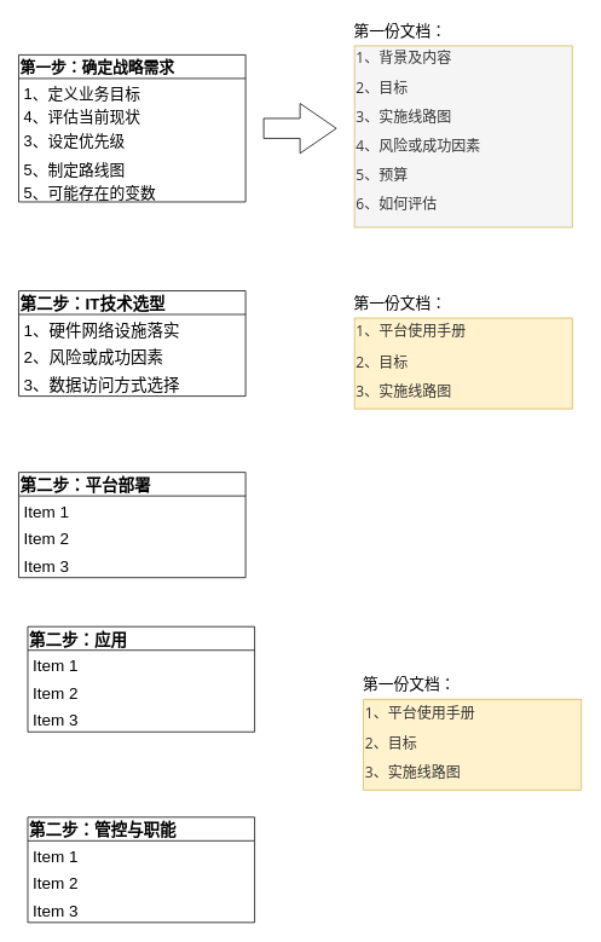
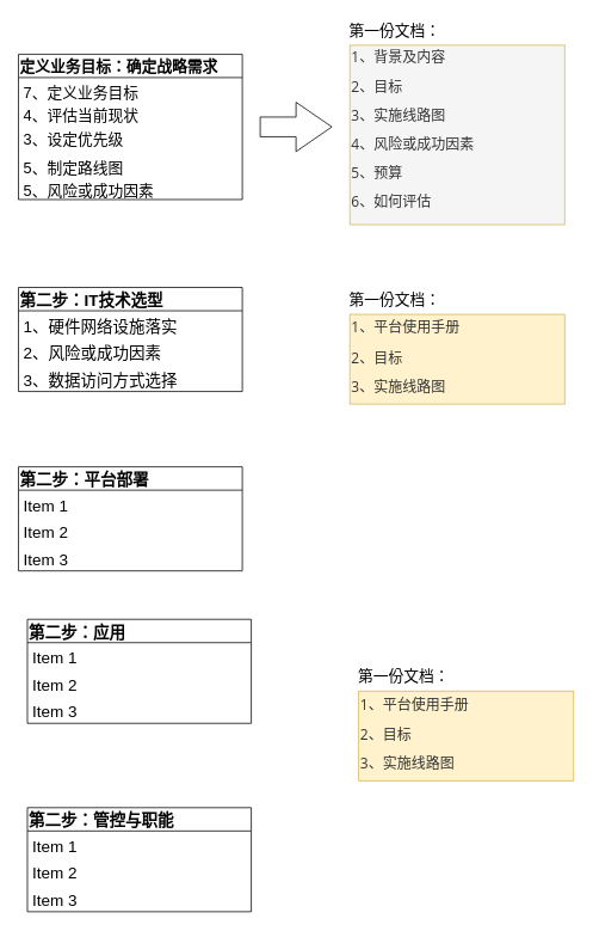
  <mxCell id="0" />
  <mxCell id="1" parent="0" />
- <mxCell id="2" value="第一步：确定战略需求" style="swimlane;fontStyle=1;childLayout=stackLayout;horizontal=1;startSize=26;fillColor=none;horizontalStack=0;resizeParent=1;resizeParentMax=0;resizeLast=0;collapsible=1;marginBottom=0;fontSize=17;align=left;" vertex="1" parent="1"><mxGeometry x="20" y="60" width="250" height="162" as="geometry" /></mxCell>
- <mxCell id="3" value="1、定义业务目标" style="text;strokeColor=none;fillColor=none;align=left;verticalAlign=top;spacingLeft=4;spacingRight=4;overflow=hidden;rotatable=0;points=[[0,0.5],[1,0.5]];portConstraint=eastwest;fontSize=17;" vertex="1" parent="2"><mxGeometry y="26" width="250" height="26" as="geometry" /></mxCell>
+ <mxCell id="2" value="定义业务目标：确定战略需求" style="swimlane;fontStyle=1;childLayout=stackLayout;horizontal=1;startSize=26;fillColor=none;horizontalStack=0;resizeParent=1;resizeParentMax=0;resizeLast=0;collapsible=1;marginBottom=0;fontSize=17;align=left;" vertex="1" parent="1"><mxGeometry x="20" y="60" width="250" height="162" as="geometry" /></mxCell>
+ <mxCell id="3" value="7、定义业务目标" style="text;strokeColor=none;fillColor=none;align=left;verticalAlign=top;spacingLeft=4;spacingRight=4;overflow=hidden;rotatable=0;points=[[0,0.5],[1,0.5]];portConstraint=eastwest;fontSize=17;" vertex="1" parent="2"><mxGeometry y="26" width="250" height="26" as="geometry" /></mxCell>
  <mxCell id="4" value="4、评估当前现状" style="text;strokeColor=none;fillColor=none;align=left;verticalAlign=top;spacingLeft=4;spacingRight=4;overflow=hidden;rotatable=0;points=[[0,0.5],[1,0.5]];portConstraint=eastwest;fontSize=17;" vertex="1" parent="2"><mxGeometry y="52" width="250" height="26" as="geometry" /></mxCell>
  <mxCell id="5" value="3、设定优先级" style="text;strokeColor=none;fillColor=none;align=left;verticalAlign=top;spacingLeft=4;spacingRight=4;overflow=hidden;rotatable=0;points=[[0,0.5],[1,0.5]];portConstraint=eastwest;fontSize=17;" vertex="1" parent="2"><mxGeometry y="78" width="250" height="32" as="geometry" /></mxCell>
  <mxCell id="6" value="5、制定路线图" style="text;strokeColor=none;fillColor=none;align=left;verticalAlign=top;spacingLeft=4;spacingRight=4;overflow=hidden;rotatable=0;points=[[0,0.5],[1,0.5]];portConstraint=eastwest;fontSize=17;" vertex="1" parent="2"><mxGeometry y="110" width="250" height="26" as="geometry" /></mxCell>
- <mxCell id="7" value="5、可能存在的变数" style="text;strokeColor=none;fillColor=none;align=left;verticalAlign=top;spacingLeft=4;spacingRight=4;overflow=hidden;rotatable=0;points=[[0,0.5],[1,0.5]];portConstraint=eastwest;fontSize=17;" vertex="1" parent="2"><mxGeometry y="136" width="250" height="26" as="geometry" /></mxCell>
+ <mxCell id="7" value="5、风险或成功因素" style="text;strokeColor=none;fillColor=none;align=left;verticalAlign=top;spacingLeft=4;spacingRight=4;overflow=hidden;rotatable=0;points=[[0,0.5],[1,0.5]];portConstraint=eastwest;fontSize=17;" vertex="1" parent="2"><mxGeometry y="136" width="250" height="26" as="geometry" /></mxCell>
  <mxCell id="8" value="&lt;span style=&quot;color: rgb(51 , 51 , 51) ; font-family: &amp;#34;open sans&amp;#34; , &amp;#34;clear sans&amp;#34; , &amp;#34;helvetica neue&amp;#34; , &amp;#34;helvetica&amp;#34; , &amp;#34;arial&amp;#34; , sans-serif ; font-size: 16px&quot;&gt;1、背景及内容&lt;/span&gt;&lt;br&gt;&lt;p class=&quot;md-end-block md-p&quot; style=&quot;box-sizing: border-box ; line-height: inherit ; margin: 0.8em 0px ; position: relative ; color: rgb(51 , 51 , 51) ; font-family: &amp;#34;open sans&amp;#34; , &amp;#34;clear sans&amp;#34; , &amp;#34;helvetica neue&amp;#34; , &amp;#34;helvetica&amp;#34; , &amp;#34;arial&amp;#34; , sans-serif ; font-size: 16px&quot;&gt;&lt;span class=&quot;md-plain&quot; style=&quot;box-sizing: border-box&quot;&gt;2、目标&lt;/span&gt;&lt;/p&gt;&lt;p class=&quot;md-end-block md-p&quot; style=&quot;box-sizing: border-box ; line-height: inherit ; margin: 0.8em 0px ; position: relative ; color: rgb(51 , 51 , 51) ; font-family: &amp;#34;open sans&amp;#34; , &amp;#34;clear sans&amp;#34; , &amp;#34;helvetica neue&amp;#34; , &amp;#34;helvetica&amp;#34; , &amp;#34;arial&amp;#34; , sans-serif ; font-size: 16px&quot;&gt;&lt;span class=&quot;md-plain&quot; style=&quot;box-sizing: border-box&quot;&gt;3、实施线路图&lt;/span&gt;&lt;/p&gt;&lt;p class=&quot;md-end-block md-p&quot; style=&quot;box-sizing: border-box ; line-height: inherit ; margin: 0.8em 0px ; position: relative ; color: rgb(51 , 51 , 51) ; font-family: &amp;#34;open sans&amp;#34; , &amp;#34;clear sans&amp;#34; , &amp;#34;helvetica neue&amp;#34; , &amp;#34;helvetica&amp;#34; , &amp;#34;arial&amp;#34; , sans-serif ; font-size: 16px&quot;&gt;&lt;span class=&quot;md-plain&quot; style=&quot;box-sizing: border-box&quot;&gt;4、风险或成功因素&lt;/span&gt;&lt;/p&gt;&lt;p class=&quot;md-end-block md-p&quot; style=&quot;box-sizing: border-box ; line-height: inherit ; margin: 0.8em 0px ; position: relative ; color: rgb(51 , 51 , 51) ; font-family: &amp;#34;open sans&amp;#34; , &amp;#34;clear sans&amp;#34; , &amp;#34;helvetica neue&amp;#34; , &amp;#34;helvetica&amp;#34; , &amp;#34;arial&amp;#34; , sans-serif ; font-size: 16px&quot;&gt;&lt;span class=&quot;md-plain&quot; style=&quot;box-sizing: border-box&quot;&gt;5、预算&lt;/span&gt;&lt;/p&gt;&lt;p class=&quot;md-end-block md-p md-focus&quot; style=&quot;box-sizing: border-box ; line-height: inherit ; margin: 0.8em 0px ; position: relative ; color: rgb(51 , 51 , 51) ; font-family: &amp;#34;open sans&amp;#34; , &amp;#34;clear sans&amp;#34; , &amp;#34;helvetica neue&amp;#34; , &amp;#34;helvetica&amp;#34; , &amp;#34;arial&amp;#34; , sans-serif ; font-size: 16px&quot;&gt;&lt;span class=&quot;md-plain&quot; style=&quot;box-sizing: border-box&quot;&gt;6、如何评估&lt;/span&gt;&lt;/p&gt;" style="rounded=0;whiteSpace=wrap;html=1;fontSize=17;fillColor=#f5f5f5;strokeColor=#d6b656;align=left;" vertex="1" parent="1"><mxGeometry x="390" y="50" width="240" height="200" as="geometry" /></mxCell>
  <mxCell id="9" value="&lt;span&gt;第一份文档：&lt;/span&gt;" style="text;html=1;align=center;verticalAlign=middle;resizable=0;points=[];autosize=1;fontSize=17;" vertex="1" parent="1"><mxGeometry x="380" y="20" width="120" height="30" as="geometry" /></mxCell>
  <mxCell id="10" value="" style="html=1;shadow=0;dashed=0;align=center;verticalAlign=middle;shape=mxgraph.arrows2.arrow;dy=0.6;dx=40;notch=0;fontSize=17;" vertex="1" parent="1"><mxGeometry x="290" y="113.5" width="80" height="55" as="geometry" /></mxCell>
  <mxCell id="11" value="第二步：IT技术选型" style="swimlane;fontStyle=1;childLayout=stackLayout;horizontal=1;startSize=26;horizontalStack=0;resizeParent=1;resizeParentMax=0;resizeLast=0;collapsible=1;marginBottom=0;align=left;fontSize=18;" vertex="1" parent="1"><mxGeometry x="20" y="320" width="250" height="116" as="geometry" /></mxCell>
  <mxCell id="12" value="1、硬件网络设施落实" style="text;strokeColor=none;fillColor=none;spacingLeft=4;spacingRight=4;overflow=hidden;rotatable=0;points=[[0,0.5],[1,0.5]];portConstraint=eastwest;fontSize=18;" vertex="1" parent="11"><mxGeometry y="26" width="250" height="30" as="geometry" /></mxCell>
  <mxCell id="13" value="2、风险或成功因素" style="text;strokeColor=none;fillColor=none;spacingLeft=4;spacingRight=4;overflow=hidden;rotatable=0;points=[[0,0.5],[1,0.5]];portConstraint=eastwest;fontSize=18;" vertex="1" parent="11"><mxGeometry y="56" width="250" height="30" as="geometry" /></mxCell>
  <mxCell id="14" value="3、数据访问方式选择" style="text;strokeColor=none;fillColor=none;spacingLeft=4;spacingRight=4;overflow=hidden;rotatable=0;points=[[0,0.5],[1,0.5]];portConstraint=eastwest;fontSize=18;" vertex="1" parent="11"><mxGeometry y="86" width="250" height="30" as="geometry" /></mxCell>
  <mxCell id="15" value="第二步：应用" style="swimlane;fontStyle=1;childLayout=stackLayout;horizontal=1;startSize=26;horizontalStack=0;resizeParent=1;resizeParentMax=0;resizeLast=0;collapsible=1;marginBottom=0;align=left;fontSize=18;" vertex="1" parent="1"><mxGeometry x="30" y="690" width="250" height="116" as="geometry" /></mxCell>
  <mxCell id="16" value="Item 1" style="text;strokeColor=none;fillColor=none;spacingLeft=4;spacingRight=4;overflow=hidden;rotatable=0;points=[[0,0.5],[1,0.5]];portConstraint=eastwest;fontSize=18;" vertex="1" parent="15"><mxGeometry y="26" width="250" height="30" as="geometry" /></mxCell>
  <mxCell id="17" value="Item 2" style="text;strokeColor=none;fillColor=none;spacingLeft=4;spacingRight=4;overflow=hidden;rotatable=0;points=[[0,0.5],[1,0.5]];portConstraint=eastwest;fontSize=18;" vertex="1" parent="15"><mxGeometry y="56" width="250" height="30" as="geometry" /></mxCell>
  <mxCell id="18" value="Item 3" style="text;strokeColor=none;fillColor=none;spacingLeft=4;spacingRight=4;overflow=hidden;rotatable=0;points=[[0,0.5],[1,0.5]];portConstraint=eastwest;fontSize=18;" vertex="1" parent="15"><mxGeometry y="86" width="250" height="30" as="geometry" /></mxCell>
  <mxCell id="19" value="第二步：平台部署" style="swimlane;fontStyle=1;childLayout=stackLayout;horizontal=1;startSize=26;horizontalStack=0;resizeParent=1;resizeParentMax=0;resizeLast=0;collapsible=1;marginBottom=0;align=left;fontSize=18;" vertex="1" parent="1"><mxGeometry x="20" y="520" width="250" height="116" as="geometry" /></mxCell>
  <mxCell id="20" value="Item 1" style="text;strokeColor=none;fillColor=none;spacingLeft=4;spacingRight=4;overflow=hidden;rotatable=0;points=[[0,0.5],[1,0.5]];portConstraint=eastwest;fontSize=18;" vertex="1" parent="19"><mxGeometry y="26" width="250" height="30" as="geometry" /></mxCell>
  <mxCell id="21" value="Item 2" style="text;strokeColor=none;fillColor=none;spacingLeft=4;spacingRight=4;overflow=hidden;rotatable=0;points=[[0,0.5],[1,0.5]];portConstraint=eastwest;fontSize=18;" vertex="1" parent="19"><mxGeometry y="56" width="250" height="30" as="geometry" /></mxCell>
  <mxCell id="22" value="Item 3" style="text;strokeColor=none;fillColor=none;spacingLeft=4;spacingRight=4;overflow=hidden;rotatable=0;points=[[0,0.5],[1,0.5]];portConstraint=eastwest;fontSize=18;" vertex="1" parent="19"><mxGeometry y="86" width="250" height="30" as="geometry" /></mxCell>
  <mxCell id="23" value="第二步：管控与职能" style="swimlane;fontStyle=1;childLayout=stackLayout;horizontal=1;startSize=26;horizontalStack=0;resizeParent=1;resizeParentMax=0;resizeLast=0;collapsible=1;marginBottom=0;align=left;fontSize=18;" vertex="1" parent="1"><mxGeometry x="30" y="900" width="250" height="116" as="geometry" /></mxCell>
  <mxCell id="24" value="Item 1" style="text;strokeColor=none;fillColor=none;spacingLeft=4;spacingRight=4;overflow=hidden;rotatable=0;points=[[0,0.5],[1,0.5]];portConstraint=eastwest;fontSize=18;" vertex="1" parent="23"><mxGeometry y="26" width="250" height="30" as="geometry" /></mxCell>
  <mxCell id="25" value="Item 2" style="text;strokeColor=none;fillColor=none;spacingLeft=4;spacingRight=4;overflow=hidden;rotatable=0;points=[[0,0.5],[1,0.5]];portConstraint=eastwest;fontSize=18;" vertex="1" parent="23"><mxGeometry y="56" width="250" height="30" as="geometry" /></mxCell>
  <mxCell id="26" value="Item 3" style="text;strokeColor=none;fillColor=none;spacingLeft=4;spacingRight=4;overflow=hidden;rotatable=0;points=[[0,0.5],[1,0.5]];portConstraint=eastwest;fontSize=18;" vertex="1" parent="23"><mxGeometry y="86" width="250" height="30" as="geometry" /></mxCell>
  <mxCell id="27" value="&lt;span style=&quot;color: rgb(51 , 51 , 51) ; font-family: &amp;#34;open sans&amp;#34; , &amp;#34;clear sans&amp;#34; , &amp;#34;helvetica neue&amp;#34; , &amp;#34;helvetica&amp;#34; , &amp;#34;arial&amp;#34; , sans-serif ; font-size: 16px&quot;&gt;&lt;br&gt;&lt;br&gt;1、平台使用手册&lt;/span&gt;&lt;br&gt;&lt;p class=&quot;md-end-block md-p&quot; style=&quot;box-sizing: border-box ; line-height: inherit ; margin: 0.8em 0px ; position: relative ; color: rgb(51 , 51 , 51) ; font-family: &amp;#34;open sans&amp;#34; , &amp;#34;clear sans&amp;#34; , &amp;#34;helvetica neue&amp;#34; , &amp;#34;helvetica&amp;#34; , &amp;#34;arial&amp;#34; , sans-serif ; font-size: 16px&quot;&gt;&lt;span class=&quot;md-plain&quot; style=&quot;box-sizing: border-box&quot;&gt;2、目标&lt;/span&gt;&lt;/p&gt;&lt;p class=&quot;md-end-block md-p&quot; style=&quot;box-sizing: border-box ; line-height: inherit ; margin: 0.8em 0px ; position: relative ; color: rgb(51 , 51 , 51) ; font-family: &amp;#34;open sans&amp;#34; , &amp;#34;clear sans&amp;#34; , &amp;#34;helvetica neue&amp;#34; , &amp;#34;helvetica&amp;#34; , &amp;#34;arial&amp;#34; , sans-serif ; font-size: 16px&quot;&gt;&lt;span class=&quot;md-plain&quot; style=&quot;box-sizing: border-box&quot;&gt;3、实施线路图&lt;/span&gt;&lt;/p&gt;&lt;p class=&quot;md-end-block md-p&quot; style=&quot;box-sizing: border-box ; line-height: inherit ; margin: 0.8em 0px ; position: relative ; color: rgb(51 , 51 , 51) ; font-family: &amp;#34;open sans&amp;#34; , &amp;#34;clear sans&amp;#34; , &amp;#34;helvetica neue&amp;#34; , &amp;#34;helvetica&amp;#34; , &amp;#34;arial&amp;#34; , sans-serif ; font-size: 16px&quot;&gt;&lt;br&gt;&lt;/p&gt;" style="rounded=0;whiteSpace=wrap;html=1;fontSize=17;fillColor=#fff2cc;strokeColor=#d6b656;align=left;" vertex="1" parent="1"><mxGeometry x="400" y="770" width="240" height="100" as="geometry" /></mxCell>
  <mxCell id="28" value="&lt;span&gt;第一份文档：&lt;/span&gt;" style="text;html=1;align=center;verticalAlign=middle;resizable=0;points=[];autosize=1;fontSize=17;" vertex="1" parent="1"><mxGeometry x="390" y="740" width="120" height="30" as="geometry" /></mxCell>
  <mxCell id="29" value="&lt;span style=&quot;color: rgb(51 , 51 , 51) ; font-family: &amp;#34;open sans&amp;#34; , &amp;#34;clear sans&amp;#34; , &amp;#34;helvetica neue&amp;#34; , &amp;#34;helvetica&amp;#34; , &amp;#34;arial&amp;#34; , sans-serif ; font-size: 16px&quot;&gt;&lt;br&gt;&lt;br&gt;1、平台使用手册&lt;/span&gt;&lt;br&gt;&lt;p class=&quot;md-end-block md-p&quot; style=&quot;box-sizing: border-box ; line-height: inherit ; margin: 0.8em 0px ; position: relative ; color: rgb(51 , 51 , 51) ; font-family: &amp;#34;open sans&amp;#34; , &amp;#34;clear sans&amp;#34; , &amp;#34;helvetica neue&amp;#34; , &amp;#34;helvetica&amp;#34; , &amp;#34;arial&amp;#34; , sans-serif ; font-size: 16px&quot;&gt;&lt;span class=&quot;md-plain&quot; style=&quot;box-sizing: border-box&quot;&gt;2、目标&lt;/span&gt;&lt;/p&gt;&lt;p class=&quot;md-end-block md-p&quot; style=&quot;box-sizing: border-box ; line-height: inherit ; margin: 0.8em 0px ; position: relative ; color: rgb(51 , 51 , 51) ; font-family: &amp;#34;open sans&amp;#34; , &amp;#34;clear sans&amp;#34; , &amp;#34;helvetica neue&amp;#34; , &amp;#34;helvetica&amp;#34; , &amp;#34;arial&amp;#34; , sans-serif ; font-size: 16px&quot;&gt;&lt;span class=&quot;md-plain&quot; style=&quot;box-sizing: border-box&quot;&gt;3、实施线路图&lt;/span&gt;&lt;/p&gt;&lt;p class=&quot;md-end-block md-p&quot; style=&quot;box-sizing: border-box ; line-height: inherit ; margin: 0.8em 0px ; position: relative ; color: rgb(51 , 51 , 51) ; font-family: &amp;#34;open sans&amp;#34; , &amp;#34;clear sans&amp;#34; , &amp;#34;helvetica neue&amp;#34; , &amp;#34;helvetica&amp;#34; , &amp;#34;arial&amp;#34; , sans-serif ; font-size: 16px&quot;&gt;&lt;br&gt;&lt;/p&gt;" style="rounded=0;whiteSpace=wrap;html=1;fontSize=17;fillColor=#fff2cc;strokeColor=#d6b656;align=left;" vertex="1" parent="1"><mxGeometry x="390" y="350" width="240" height="100" as="geometry" /></mxCell>
  <mxCell id="30" value="&lt;span&gt;第一份文档：&lt;/span&gt;" style="text;html=1;align=center;verticalAlign=middle;resizable=0;points=[];autosize=1;fontSize=17;" vertex="1" parent="1"><mxGeometry x="380" y="320" width="120" height="30" as="geometry" /></mxCell>
